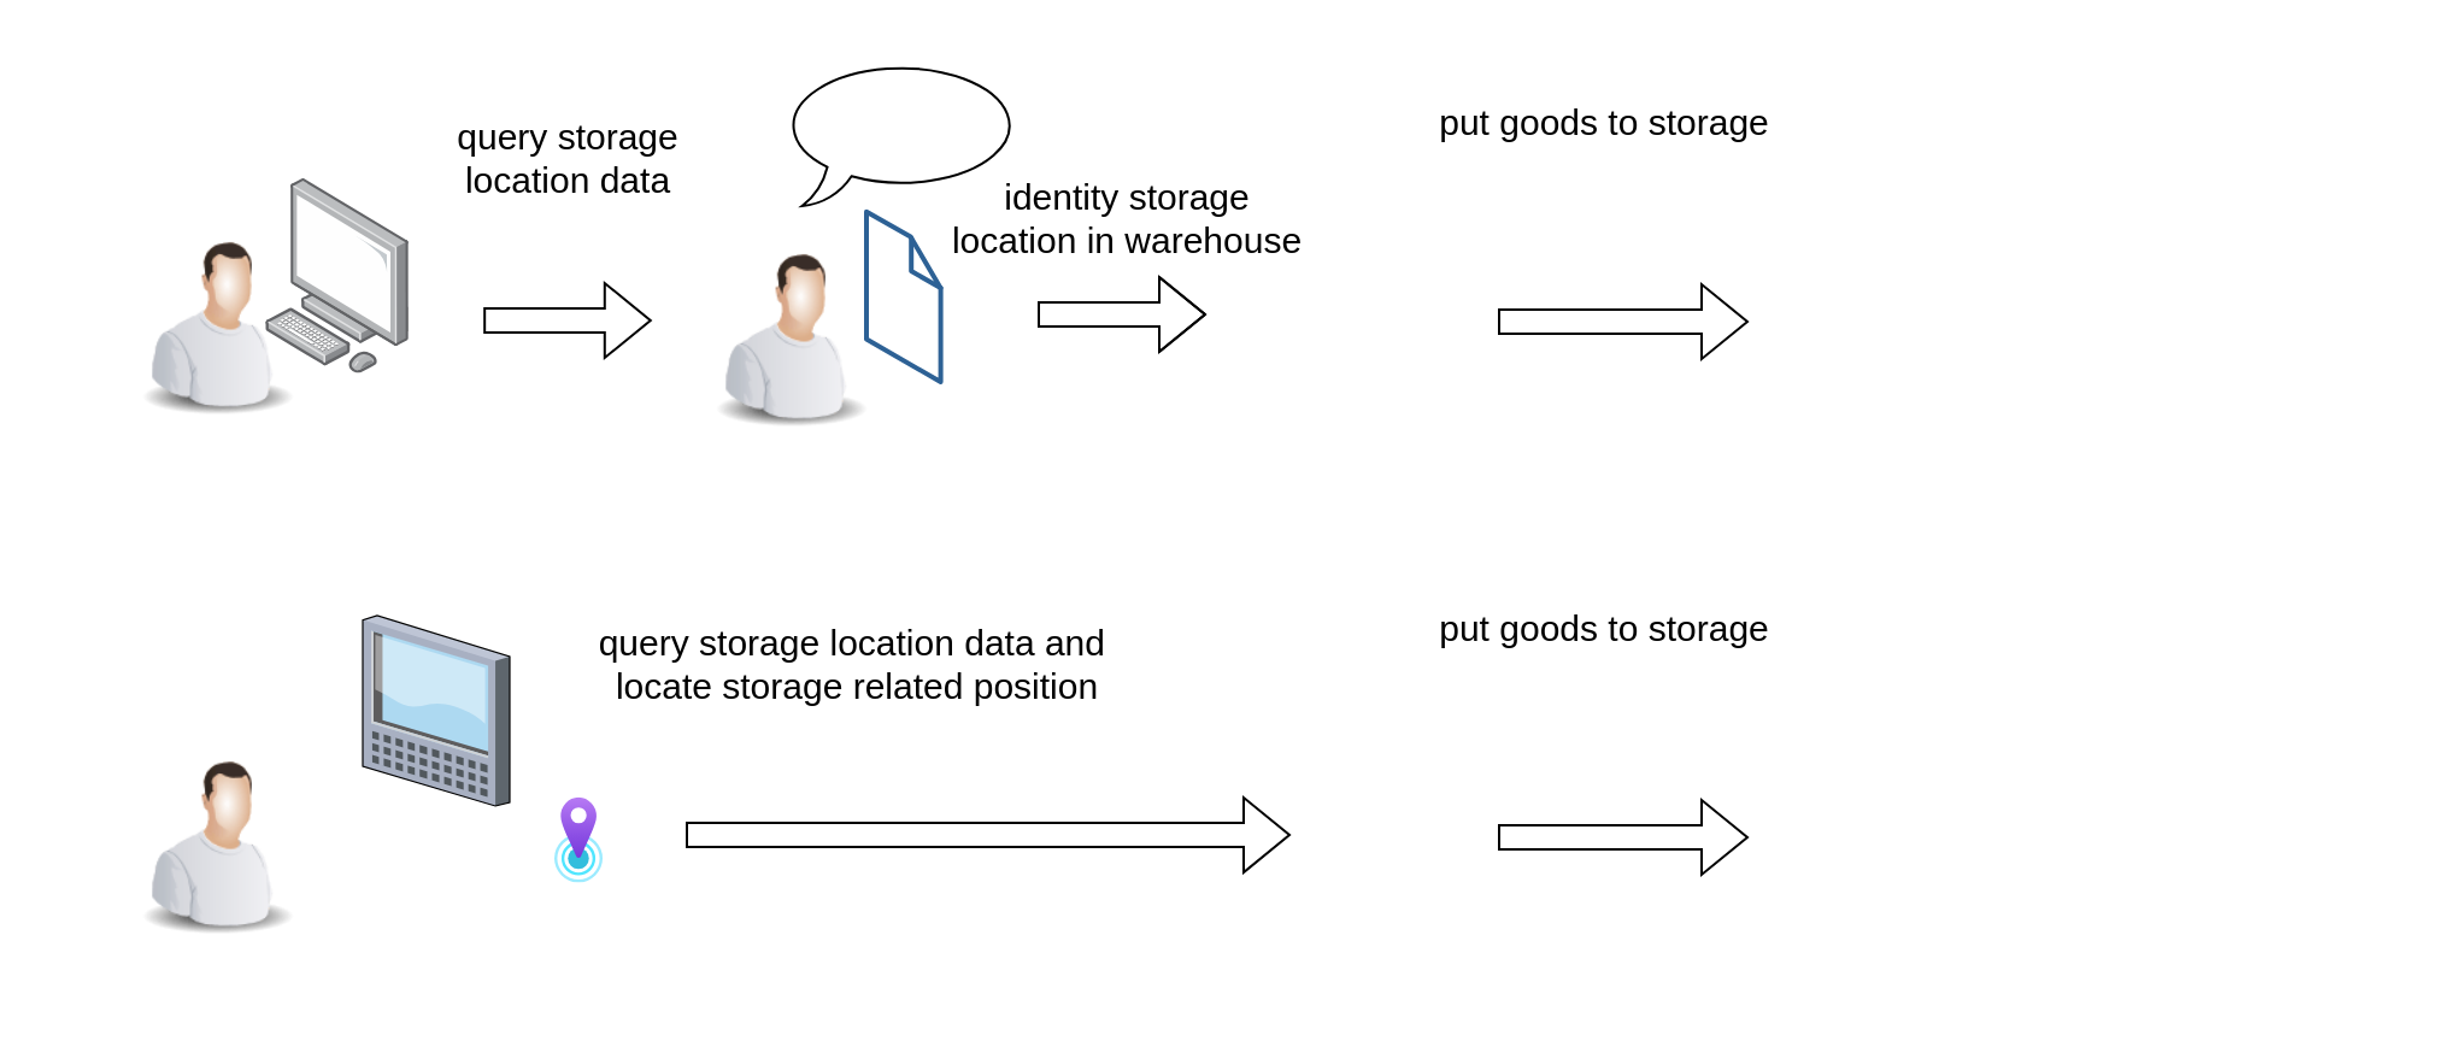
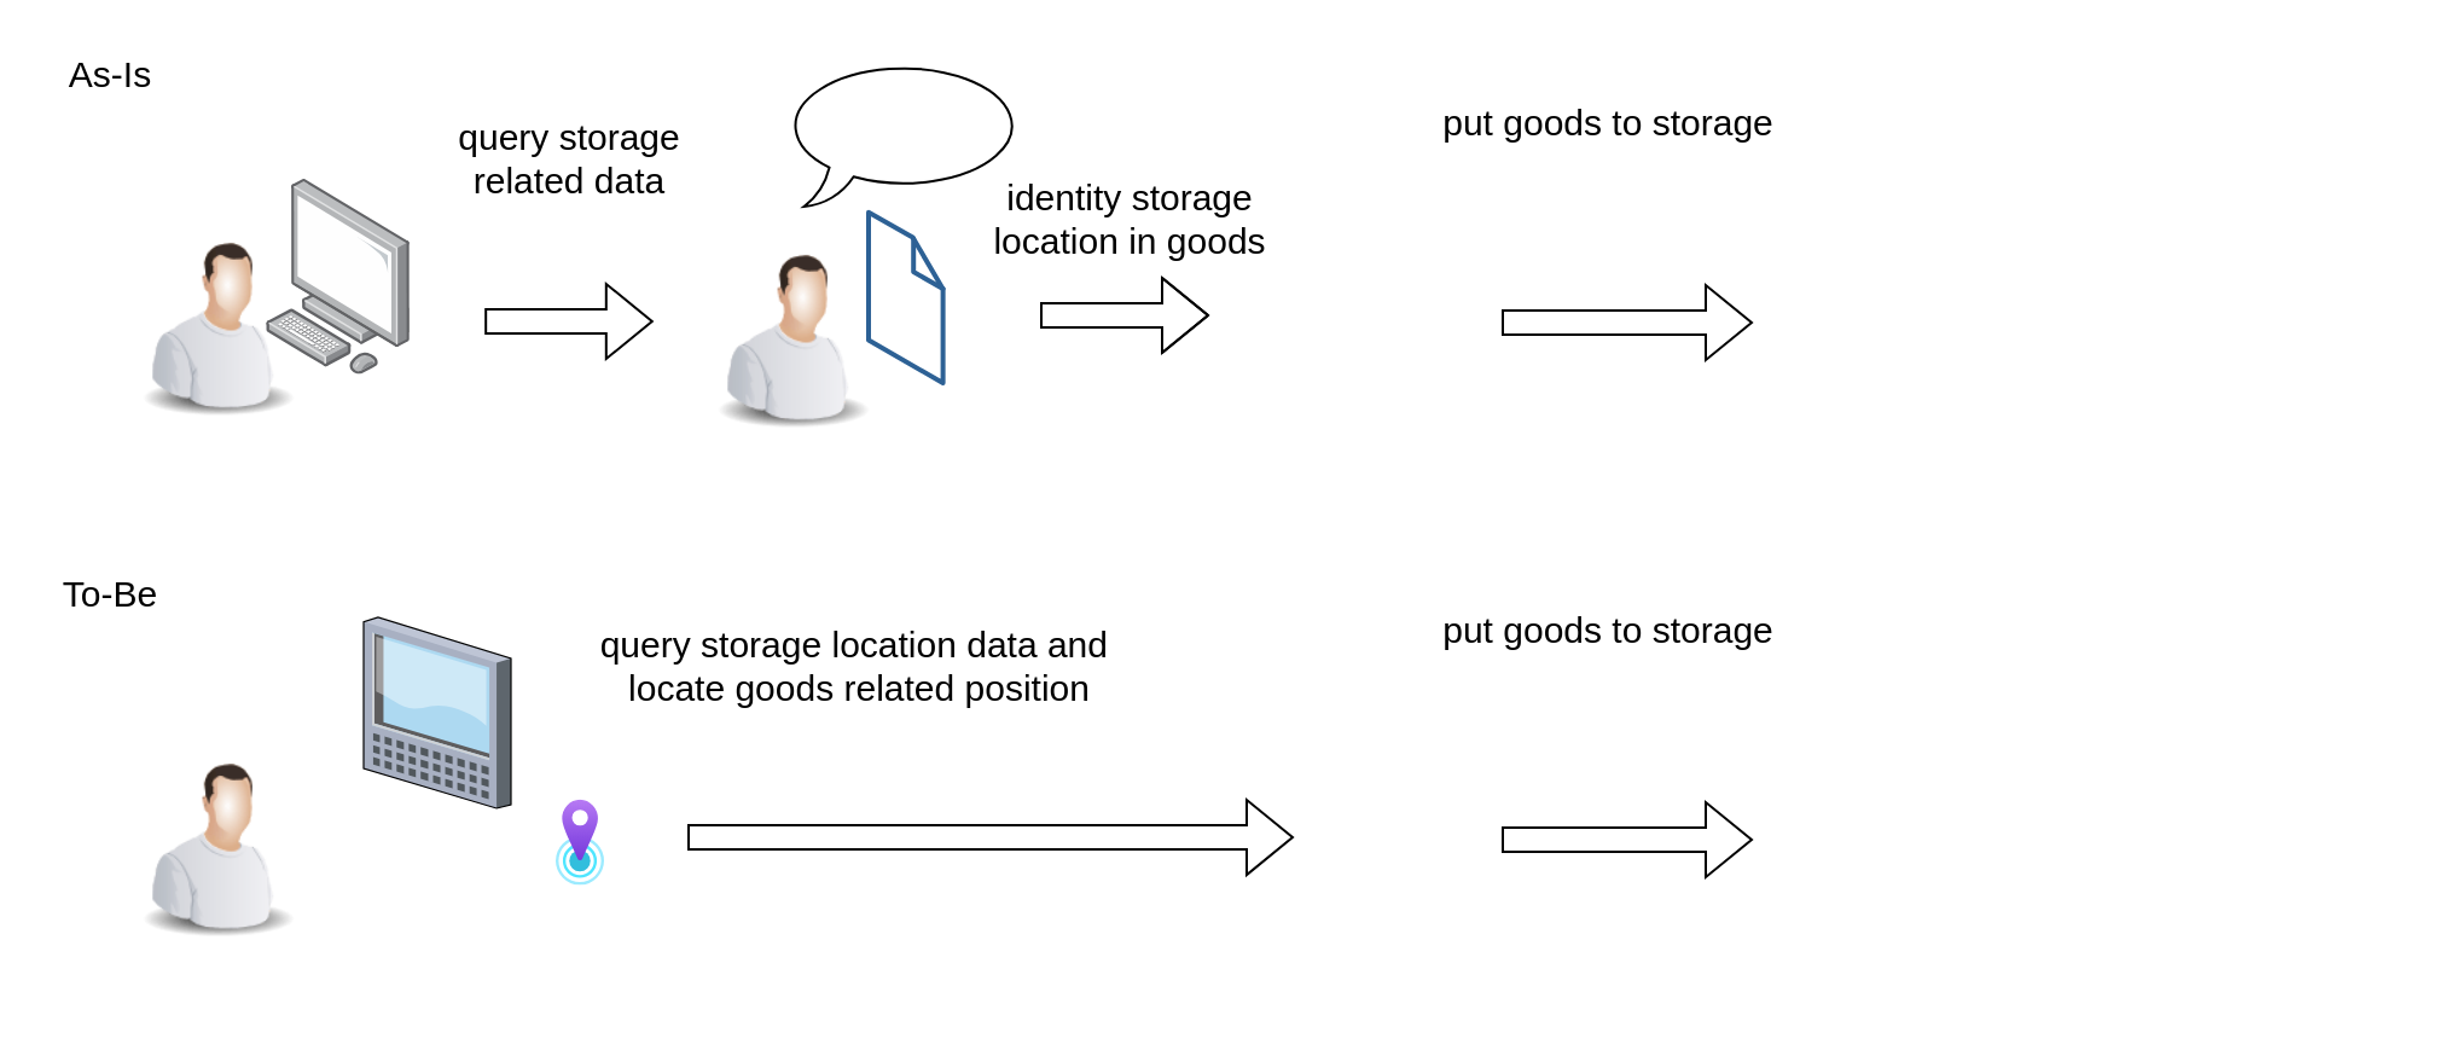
  <mxCell id="0" />
  <mxCell id="1" parent="0" />
  <mxCell id="2" value="" style="edgeStyle=orthogonalEdgeStyle;shape=flexArrow;rounded=0;orthogonalLoop=1;jettySize=auto;html=1;fontColor=#000000;" edge="1" parent="1"><mxGeometry relative="1" as="geometry"><mxPoint x="200.09" y="132.5" as="sourcePoint" /><mxPoint x="269.9" y="132.5" as="targetPoint" /></mxGeometry></mxCell>
  <mxCell id="3" value="" style="points=[];aspect=fixed;html=1;align=center;shadow=0;dashed=0;image;image=img/lib/allied_telesis/computer_and_terminals/Personal_Computer.svg;" vertex="1" parent="1"><mxGeometry x="110" y="74" width="59.62" height="80.8" as="geometry" /></mxCell>
  <mxCell id="4" value="" style="edgeStyle=orthogonalEdgeStyle;shape=flexArrow;rounded=0;orthogonalLoop=1;jettySize=auto;html=1;fontColor=#000000;" edge="1" parent="1"><mxGeometry relative="1" as="geometry"><mxPoint x="430" y="130" as="sourcePoint" /><mxPoint x="500" y="130" as="targetPoint" /><Array as="points"><mxPoint x="470" y="130" /><mxPoint x="470" y="130" /></Array></mxGeometry></mxCell>
  <mxCell id="5" value="" style="verticalLabelPosition=bottom;html=1;verticalAlign=top;strokeWidth=1;align=center;outlineConnect=0;dashed=0;outlineConnect=0;shape=mxgraph.aws3d.file;aspect=fixed;strokeColor=#2d6195;fillColor=#ffffff;fontColor=#000000;" vertex="1" parent="1"><mxGeometry x="359" y="87.4" width="30.8" height="70.6" as="geometry" /></mxCell>
  <mxCell id="6" value="" style="edgeStyle=orthogonalEdgeStyle;shape=flexArrow;rounded=0;orthogonalLoop=1;jettySize=auto;html=1;fontColor=#000000;" edge="1" parent="1"><mxGeometry relative="1" as="geometry"><mxPoint x="621" y="133" as="sourcePoint" /><mxPoint x="725" y="133" as="targetPoint" /></mxGeometry></mxCell>
  <mxCell id="7" value="" style="shape=image;html=1;verticalAlign=top;verticalLabelPosition=bottom;labelBackgroundColor=#ffffff;imageAspect=0;aspect=fixed;image=https://cdn0.iconfinder.com/data/icons/containers/128/handle4.png;fontColor=#000000;flipH=1;" vertex="1" parent="1"><mxGeometry x="510" y="58.7" width="128" height="128" as="geometry" /></mxCell>
  <mxCell id="8" value="" style="group" vertex="1" connectable="0" parent="1"><mxGeometry x="730" y="44" width="267" height="160.6" as="geometry" /></mxCell>
  <mxCell id="9" value="" style="shape=image;html=1;verticalAlign=top;verticalLabelPosition=bottom;labelBackgroundColor=#ffffff;imageAspect=0;aspect=fixed;image=https://cdn0.iconfinder.com/data/icons/containers/128/self1.png;fontColor=#000000;" vertex="1" parent="8"><mxGeometry x="75" width="128" height="128" as="geometry" /></mxCell>
  <mxCell id="10" value="" style="shape=image;html=1;verticalAlign=top;verticalLabelPosition=bottom;labelBackgroundColor=#ffffff;imageAspect=0;aspect=fixed;image=https://cdn0.iconfinder.com/data/icons/containers/128/self1.png;fontColor=#000000;" vertex="1" parent="8"><mxGeometry x="139" y="7.8" width="128" height="128" as="geometry" /></mxCell>
  <mxCell id="11" value="" style="shape=image;html=1;verticalAlign=top;verticalLabelPosition=bottom;labelBackgroundColor=#ffffff;imageAspect=0;aspect=fixed;image=https://cdn0.iconfinder.com/data/icons/containers/128/self1.png;fontColor=#000000;" vertex="1" parent="8"><mxGeometry y="21.33" width="128" height="128" as="geometry" /></mxCell>
  <mxCell id="12" value="" style="shape=image;html=1;verticalAlign=top;verticalLabelPosition=bottom;labelBackgroundColor=#ffffff;imageAspect=0;aspect=fixed;image=https://cdn0.iconfinder.com/data/icons/containers/128/self1.png;fontColor=#000000;" vertex="1" parent="8"><mxGeometry x="64" y="32.6" width="128" height="128" as="geometry" /></mxCell>
  <mxCell id="13" value="" style="whiteSpace=wrap;html=1;shape=mxgraph.basic.oval_callout;fontColor=#000000;" vertex="1" parent="1"><mxGeometry x="324" y="25" width="100" height="60" as="geometry" /></mxCell>
  <mxCell id="14" value="" style="shape=image;html=1;verticalAlign=top;verticalLabelPosition=bottom;labelBackgroundColor=#ffffff;imageAspect=0;aspect=fixed;image=https://cdn1.iconfinder.com/data/icons/business-456/500/global-business-128.png;fontColor=#000000;sketch=0;" vertex="1" parent="1"><mxGeometry x="330" y="31" width="38" height="38" as="geometry" /></mxCell>
  <mxCell id="15" value="" style="shape=image;html=1;verticalAlign=top;verticalLabelPosition=bottom;labelBackgroundColor=#ffffff;imageAspect=0;aspect=fixed;image=https://cdn2.iconfinder.com/data/icons/miscellaneous-31/60/map-128.png;fontColor=#000000;" vertex="1" parent="1"><mxGeometry x="368" y="31" width="39" height="39" as="geometry" /></mxCell>
- <mxCell id="16" value="query storage &lt;br&gt;location data" style="text;html=1;align=center;verticalAlign=middle;resizable=0;points=[];autosize=1;strokeColor=none;fontSize=15;fontStyle=0" vertex="1" parent="1"><mxGeometry x="180" y="45" width="110" height="40" as="geometry" /></mxCell>
- <mxCell id="17" value="identity storage&lt;br&gt;location in warehouse" style="text;html=1;align=center;verticalAlign=middle;resizable=0;points=[];autosize=1;strokeColor=none;fontSize=15;fontStyle=0" vertex="1" parent="1"><mxGeometry x="387" y="70" width="160" height="40" as="geometry" /></mxCell>
+ <mxCell id="16" value="query storage &lt;br&gt;related data" style="text;html=1;align=center;verticalAlign=middle;resizable=0;points=[];autosize=1;strokeColor=none;fontSize=15;fontStyle=0" vertex="1" parent="1"><mxGeometry x="180" y="45" width="110" height="40" as="geometry" /></mxCell>
+ <mxCell id="17" value="identity storage&lt;br&gt;location in goods" style="text;html=1;align=center;verticalAlign=middle;resizable=0;points=[];autosize=1;strokeColor=none;fontSize=15;fontStyle=0" vertex="1" parent="1"><mxGeometry x="387" y="70" width="160" height="40" as="geometry" /></mxCell>
  <mxCell id="18" value="put goods to storage" style="text;html=1;align=center;verticalAlign=middle;resizable=0;points=[];autosize=1;strokeColor=none;fontSize=15;fontStyle=0" vertex="1" parent="1"><mxGeometry x="590" y="40" width="150" height="20" as="geometry" /></mxCell>
  <mxCell id="19" value="" style="image;html=1;image=img/lib/clip_art/people/Worker_Man_128x128.png;labelBackgroundColor=#ffffff;sketch=0;fontSize=15;" vertex="1" parent="1"><mxGeometry x="50" y="93" width="80" height="80" as="geometry" /></mxCell>
  <mxCell id="20" value="" style="image;html=1;image=img/lib/clip_art/people/Worker_Man_128x128.png;labelBackgroundColor=#ffffff;sketch=0;fontSize=15;" vertex="1" parent="1"><mxGeometry x="288" y="98" width="80" height="80" as="geometry" /></mxCell>
  <mxCell id="21" value="" style="edgeStyle=orthogonalEdgeStyle;shape=flexArrow;rounded=0;orthogonalLoop=1;jettySize=auto;html=1;fontColor=#000000;" edge="1" parent="1"><mxGeometry relative="1" as="geometry"><mxPoint x="621" y="347" as="sourcePoint" /><mxPoint x="725" y="347" as="targetPoint" /></mxGeometry></mxCell>
  <mxCell id="22" value="" style="shape=image;html=1;verticalAlign=top;verticalLabelPosition=bottom;labelBackgroundColor=#ffffff;imageAspect=0;aspect=fixed;image=https://cdn0.iconfinder.com/data/icons/containers/128/handle4.png;fontColor=#000000;flipH=1;" vertex="1" parent="1"><mxGeometry x="510" y="270.3" width="128" height="128" as="geometry" /></mxCell>
  <mxCell id="23" value="" style="group" vertex="1" connectable="0" parent="1"><mxGeometry x="730" y="254" width="267" height="160.6" as="geometry" /></mxCell>
  <mxCell id="24" value="" style="shape=image;html=1;verticalAlign=top;verticalLabelPosition=bottom;labelBackgroundColor=#ffffff;imageAspect=0;aspect=fixed;image=https://cdn0.iconfinder.com/data/icons/containers/128/self1.png;fontColor=#000000;" vertex="1" parent="23"><mxGeometry x="75" width="128" height="128" as="geometry" /></mxCell>
  <mxCell id="25" value="" style="shape=image;html=1;verticalAlign=top;verticalLabelPosition=bottom;labelBackgroundColor=#ffffff;imageAspect=0;aspect=fixed;image=https://cdn0.iconfinder.com/data/icons/containers/128/self1.png;fontColor=#000000;" vertex="1" parent="23"><mxGeometry x="139" y="7.8" width="128" height="128" as="geometry" /></mxCell>
  <mxCell id="26" value="" style="shape=image;html=1;verticalAlign=top;verticalLabelPosition=bottom;labelBackgroundColor=#ffffff;imageAspect=0;aspect=fixed;image=https://cdn0.iconfinder.com/data/icons/containers/128/self1.png;fontColor=#000000;" vertex="1" parent="23"><mxGeometry y="21.33" width="128" height="128" as="geometry" /></mxCell>
  <mxCell id="27" value="" style="shape=image;html=1;verticalAlign=top;verticalLabelPosition=bottom;labelBackgroundColor=#ffffff;imageAspect=0;aspect=fixed;image=https://cdn0.iconfinder.com/data/icons/containers/128/self1.png;fontColor=#000000;" vertex="1" parent="23"><mxGeometry x="64" y="32.6" width="128" height="128" as="geometry" /></mxCell>
- <mxCell id="28" value="query storage&amp;nbsp;location data and&amp;nbsp;&lt;br&gt;locate storage related position" style="text;html=1;align=center;verticalAlign=middle;resizable=0;points=[];autosize=1;strokeColor=none;fontSize=15;fontStyle=0" vertex="1" parent="1"><mxGeometry x="240" y="255" width="230" height="40" as="geometry" /></mxCell>
+ <mxCell id="28" value="query storage&amp;nbsp;location data and&amp;nbsp;&lt;br&gt;locate goods related position" style="text;html=1;align=center;verticalAlign=middle;resizable=0;points=[];autosize=1;strokeColor=none;fontSize=15;fontStyle=0" vertex="1" parent="1"><mxGeometry x="240" y="255" width="230" height="40" as="geometry" /></mxCell>
  <mxCell id="29" value="put goods to storage" style="text;html=1;align=center;verticalAlign=middle;resizable=0;points=[];autosize=1;strokeColor=none;fontSize=15;fontStyle=0" vertex="1" parent="1"><mxGeometry x="590" y="250" width="150" height="20" as="geometry" /></mxCell>
  <mxCell id="30" value="" style="image;html=1;image=img/lib/clip_art/people/Worker_Man_128x128.png;labelBackgroundColor=#ffffff;sketch=0;fontSize=15;" vertex="1" parent="1"><mxGeometry x="50" y="308.55" width="80" height="80" as="geometry" /></mxCell>
  <mxCell id="31" value="" style="verticalLabelPosition=bottom;aspect=fixed;html=1;verticalAlign=top;strokeColor=none;align=center;outlineConnect=0;shape=mxgraph.citrix.tablet_1;labelBackgroundColor=#ffffff;sketch=0;fontSize=15;" vertex="1" parent="1"><mxGeometry x="150" y="255" width="61" height="79" as="geometry" /></mxCell>
  <mxCell id="32" value="" style="shape=image;html=1;verticalAlign=top;verticalLabelPosition=bottom;labelBackgroundColor=#ffffff;imageAspect=0;aspect=fixed;image=https://cdn2.iconfinder.com/data/icons/business-charts-free-pack/2253/Heatmap-128.png;sketch=0;fontSize=15;" vertex="1" parent="1"><mxGeometry x="220" y="330.8" width="58" height="58" as="geometry" /></mxCell>
  <mxCell id="33" value="" style="aspect=fixed;html=1;points=[];align=center;image;fontSize=12;image=img/lib/azure2/general/Location.svg;labelBackgroundColor=#ffffff;sketch=0;" vertex="1" parent="1"><mxGeometry x="230" y="330.8" width="20" height="35.5" as="geometry" /></mxCell>
  <mxCell id="34" value="" style="edgeStyle=orthogonalEdgeStyle;shape=flexArrow;rounded=0;orthogonalLoop=1;jettySize=auto;html=1;fontColor=#000000;" edge="1" parent="1"><mxGeometry relative="1" as="geometry"><mxPoint x="284" y="346.05" as="sourcePoint" /><mxPoint x="535" y="346.05" as="targetPoint" /></mxGeometry></mxCell>
+ <mxCell id="35" value="As-Is" style="text;html=1;align=center;verticalAlign=middle;resizable=0;points=[];autosize=1;strokeColor=none;fontSize=15;" vertex="1" parent="1"><mxGeometry x="20" y="20" width="50" height="20" as="geometry" /></mxCell>
+ <mxCell id="36" value="To-Be" style="text;html=1;align=center;verticalAlign=middle;resizable=0;points=[];autosize=1;strokeColor=none;fontSize=15;" vertex="1" parent="1"><mxGeometry x="20" y="235" width="50" height="20" as="geometry" /></mxCell>
